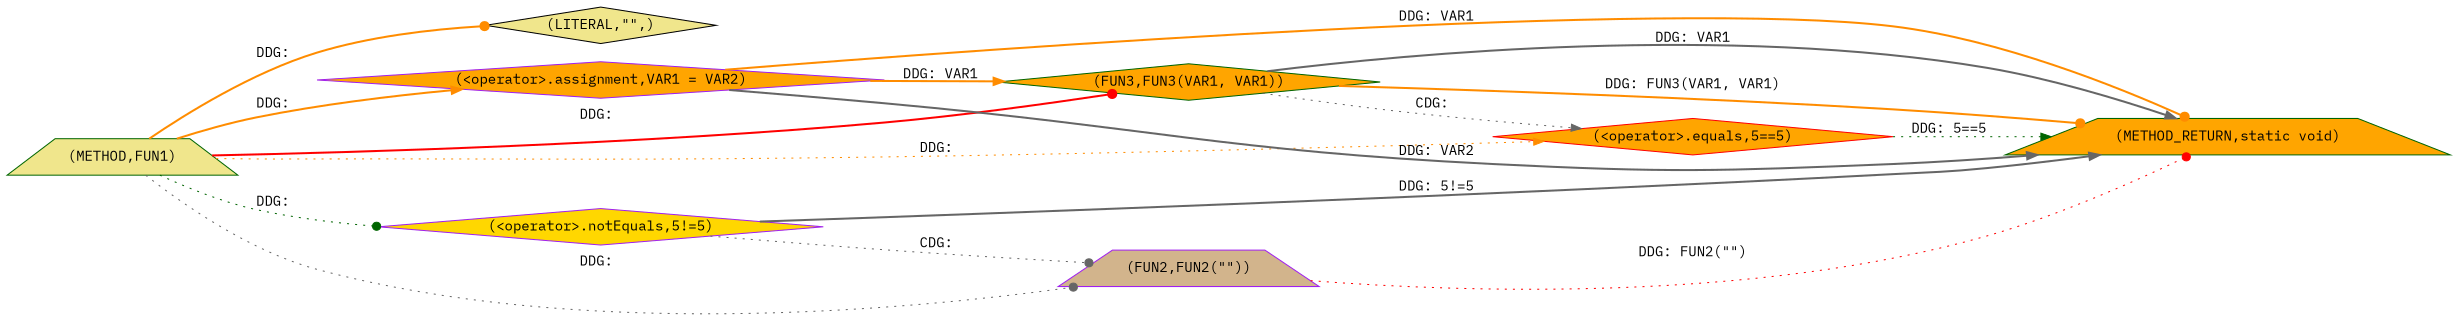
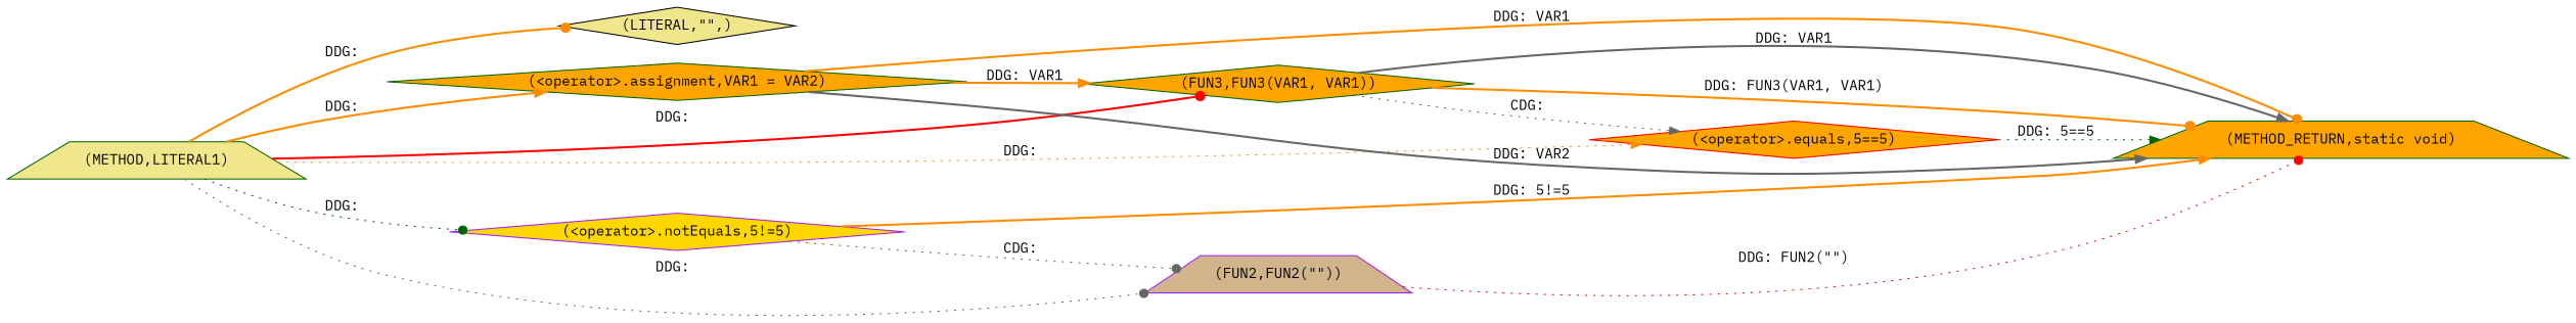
  digraph {
    fontname="IBM Plex Mono"
    rankdir=LR
    node [color=darkgreen fillcolor=orange fontname="IBM Plex Mono" shape=diamond style=filled]
    edge [arrowhead=dot color=darkorange fontname="IBM Plex Mono" style=bold]
-   n1 [fillcolor=khaki label="(METHOD,FUN1)" shape=trapezium]
+   n1 [fillcolor=khaki label="(METHOD,LITERAL1)" shape=trapezium]
    n2 [color=black fillcolor=khaki label="(LITERAL,\"\",)"]
-   n3 [color=purple label="(<operator>.assignment,VAR1 = VAR2)"]
+   n3 [label="(<operator>.assignment,VAR1 = VAR2)"]
    n4 [color=purple fillcolor=gold label="(<operator>.notEquals,5!=5)"]
    n5 [color=purple fillcolor=tan label="(FUN2,FUN2(\"\"))" shape=trapezium]
    n6 [color=red label="(<operator>.equals,5==5)"]
    n7 [label="(FUN3,FUN3(VAR1, VAR1))"]
    n8 [label="(METHOD_RETURN,static void)" shape=trapezium]
    n1 -> n2 [label="DDG: "]
    n1 -> n3 [arrowhead=normal label="DDG: "]
    n1 -> n4 [color=darkgreen label="DDG: " style=dotted]
    n1 -> n5 [color=gray40 label="DDG: " style=dotted]
    n1 -> n6 [arrowhead=normal label="DDG: " style=dotted]
    n1 -> n7 [color=red label="DDG: "]
    n3 -> n7 [arrowhead=normal label="DDG: VAR1"]
    n3 -> n8 [label="DDG: VAR1"]
    n3 -> n8 [arrowhead=normal color=gray40 label="DDG: VAR2"]
    n4 -> n5 [color=gray40 label="CDG: " style=dotted]
-   n4 -> n8 [arrowhead=normal color=gray40 label="DDG: 5!=5"]
+   n4 -> n8 [arrowhead=normal label="DDG: 5!=5"]
    n5 -> n8 [color=red label="DDG: FUN2(\"\")" style=dotted]
    n6 -> n8 [arrowhead=normal color=darkgreen label="DDG: 5==5" style=dotted]
    n7 -> n6 [arrowhead=normal color=gray40 label="CDG: " style=dotted]
    n7 -> n8 [arrowhead=normal color=gray40 label="DDG: VAR1"]
    n7 -> n8 [label="DDG: FUN3(VAR1, VAR1)"]
  }
